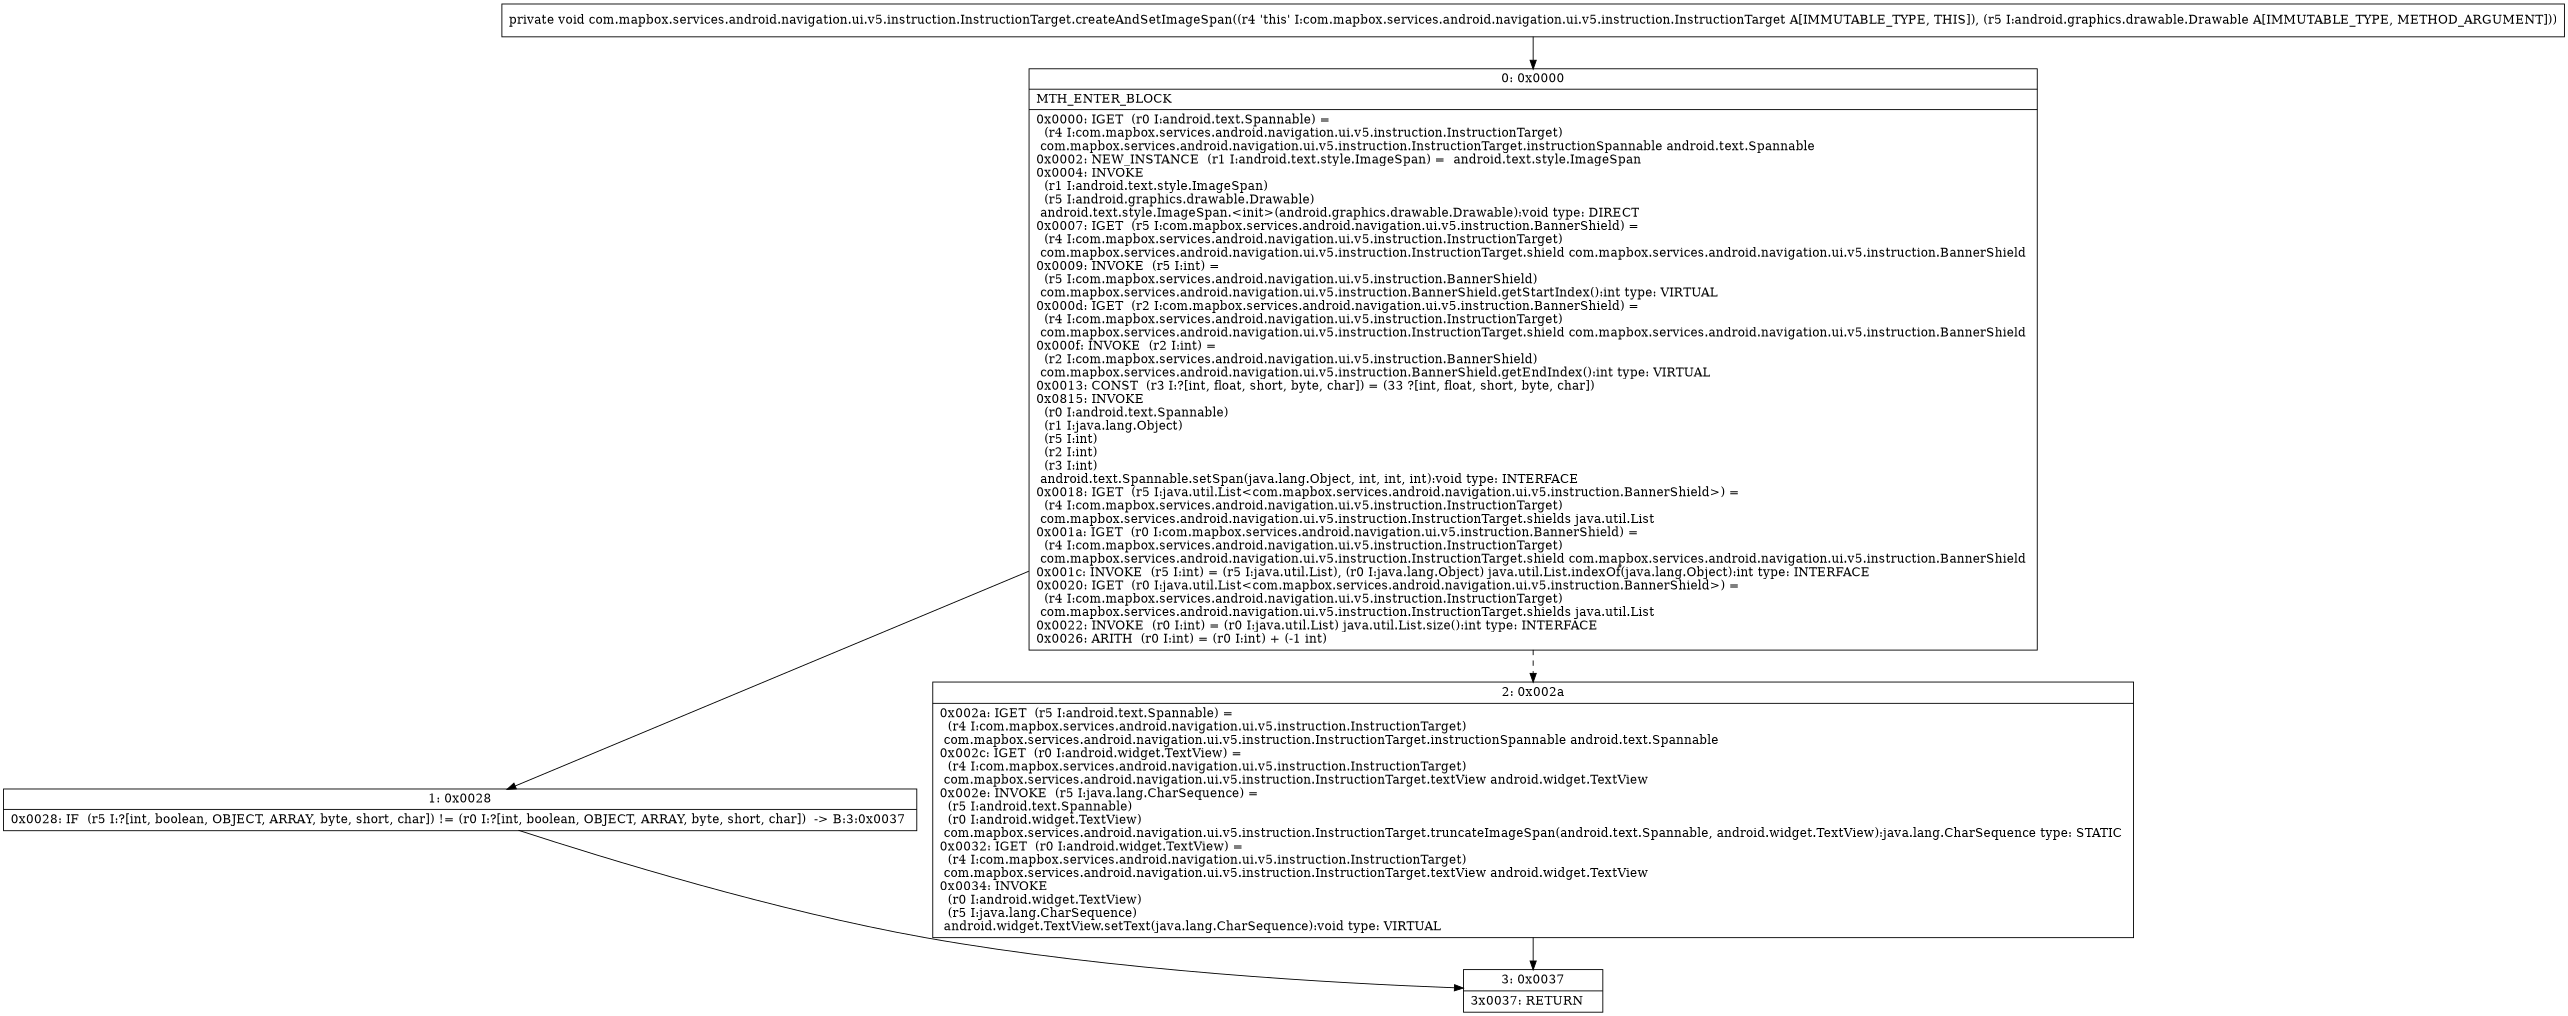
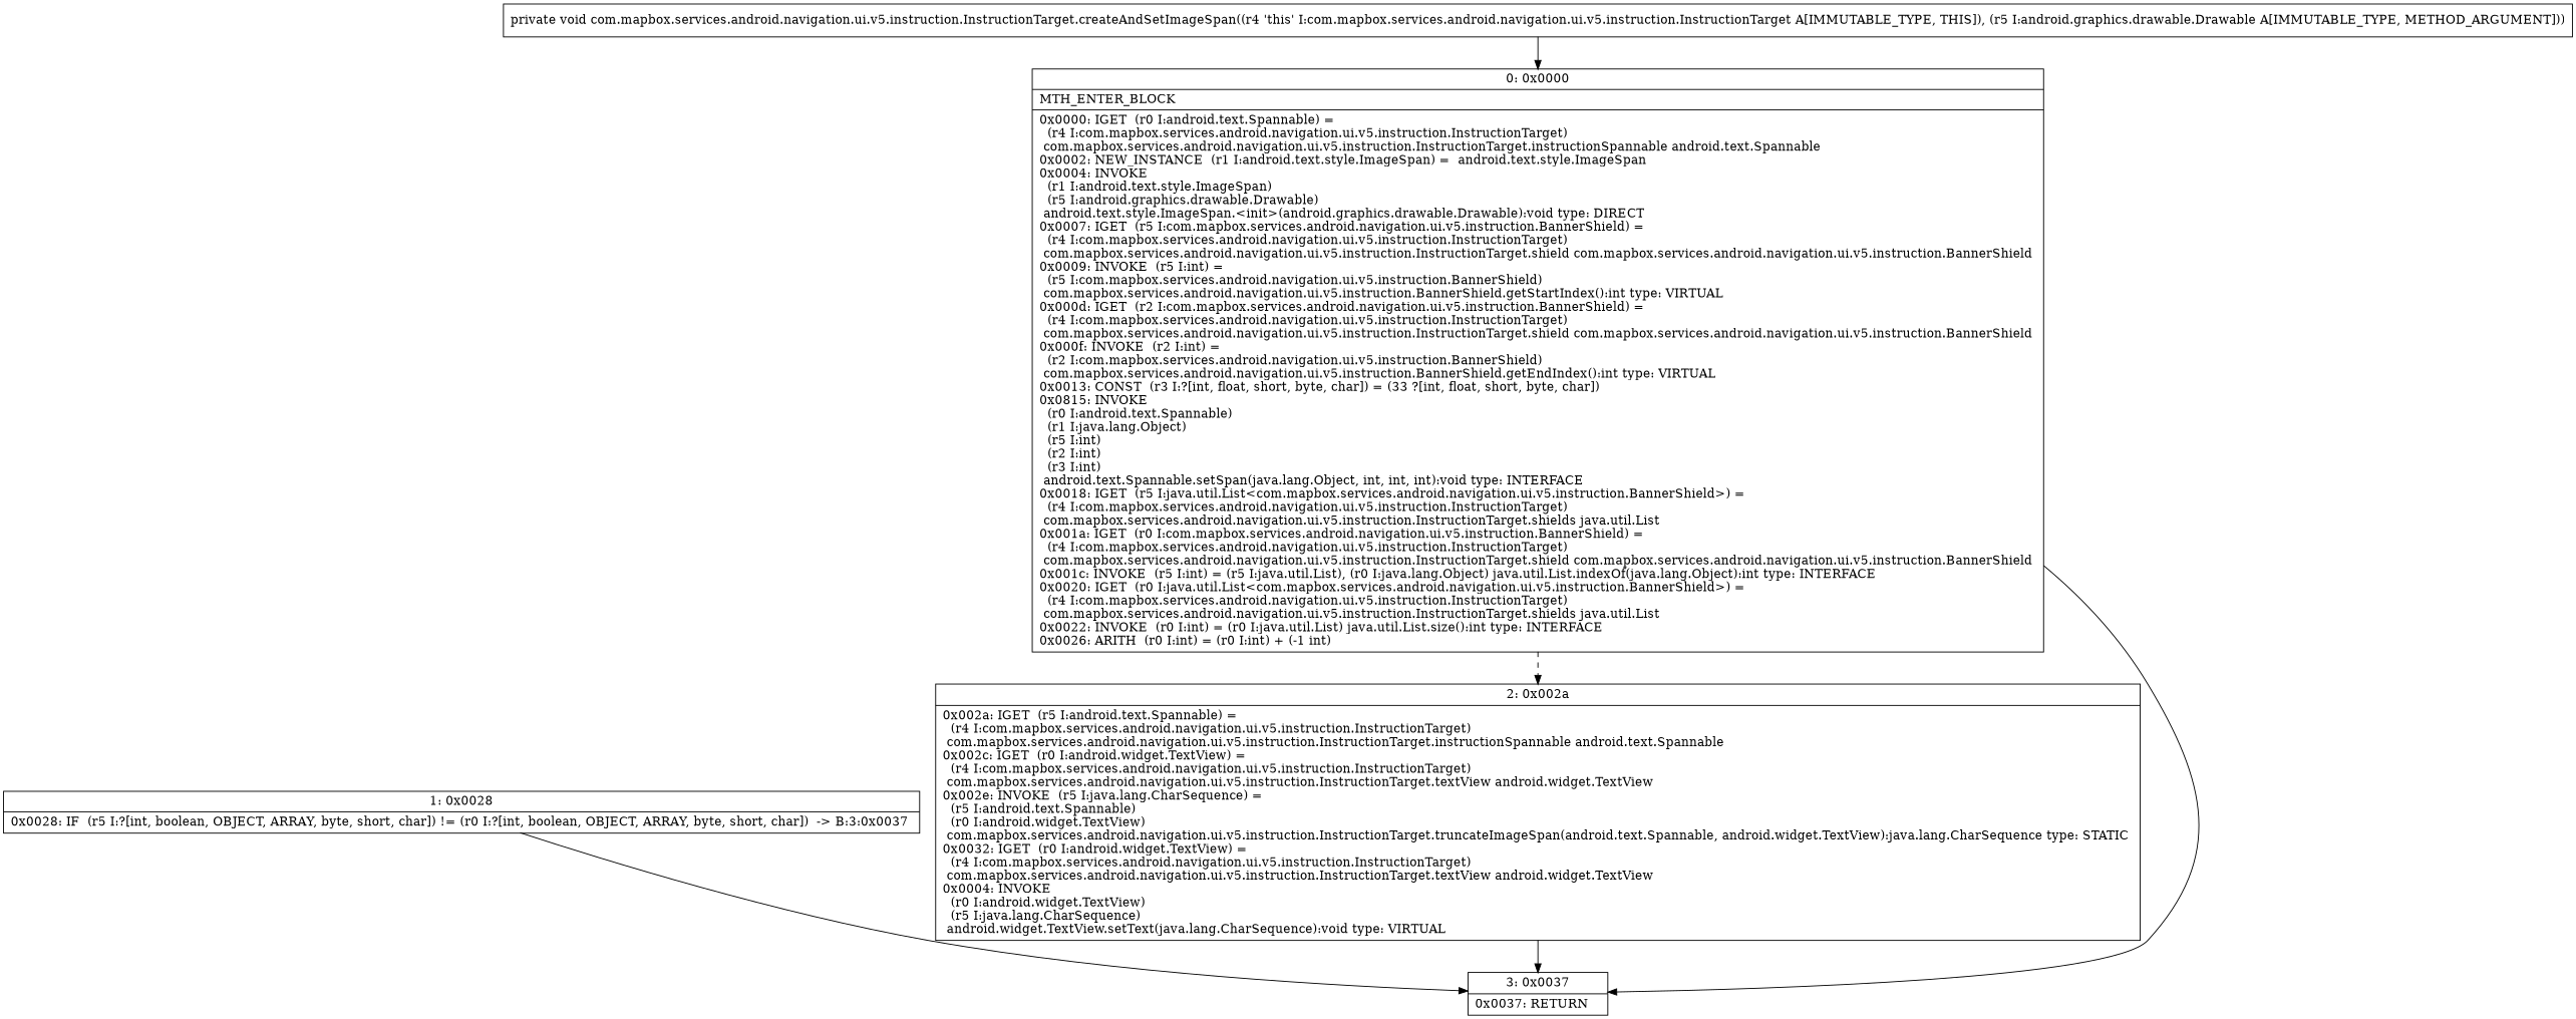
  digraph {
    node [shape=record]
    n1 [label="{0\:\ 0x0000|MTH_ENTER_BLOCK\l|0x0000: IGET  (r0 I:android.text.Spannable) = \l  (r4 I:com.mapbox.services.android.navigation.ui.v5.instruction.InstructionTarget)\l com.mapbox.services.android.navigation.ui.v5.instruction.InstructionTarget.instructionSpannable android.text.Spannable \l0x0002: NEW_INSTANCE  (r1 I:android.text.style.ImageSpan) =  android.text.style.ImageSpan \l0x0004: INVOKE  \l  (r1 I:android.text.style.ImageSpan)\l  (r5 I:android.graphics.drawable.Drawable)\l android.text.style.ImageSpan.\<init\>(android.graphics.drawable.Drawable):void type: DIRECT \l0x0007: IGET  (r5 I:com.mapbox.services.android.navigation.ui.v5.instruction.BannerShield) = \l  (r4 I:com.mapbox.services.android.navigation.ui.v5.instruction.InstructionTarget)\l com.mapbox.services.android.navigation.ui.v5.instruction.InstructionTarget.shield com.mapbox.services.android.navigation.ui.v5.instruction.BannerShield \l0x0009: INVOKE  (r5 I:int) = \l  (r5 I:com.mapbox.services.android.navigation.ui.v5.instruction.BannerShield)\l com.mapbox.services.android.navigation.ui.v5.instruction.BannerShield.getStartIndex():int type: VIRTUAL \l0x000d: IGET  (r2 I:com.mapbox.services.android.navigation.ui.v5.instruction.BannerShield) = \l  (r4 I:com.mapbox.services.android.navigation.ui.v5.instruction.InstructionTarget)\l com.mapbox.services.android.navigation.ui.v5.instruction.InstructionTarget.shield com.mapbox.services.android.navigation.ui.v5.instruction.BannerShield \l0x000f: INVOKE  (r2 I:int) = \l  (r2 I:com.mapbox.services.android.navigation.ui.v5.instruction.BannerShield)\l com.mapbox.services.android.navigation.ui.v5.instruction.BannerShield.getEndIndex():int type: VIRTUAL \l0x0013: CONST  (r3 I:?[int, float, short, byte, char]) = (33 ?[int, float, short, byte, char]) \l0x0815: INVOKE  \l  (r0 I:android.text.Spannable)\l  (r1 I:java.lang.Object)\l  (r5 I:int)\l  (r2 I:int)\l  (r3 I:int)\l android.text.Spannable.setSpan(java.lang.Object, int, int, int):void type: INTERFACE \l0x0018: IGET  (r5 I:java.util.List\<com.mapbox.services.android.navigation.ui.v5.instruction.BannerShield\>) = \l  (r4 I:com.mapbox.services.android.navigation.ui.v5.instruction.InstructionTarget)\l com.mapbox.services.android.navigation.ui.v5.instruction.InstructionTarget.shields java.util.List \l0x001a: IGET  (r0 I:com.mapbox.services.android.navigation.ui.v5.instruction.BannerShield) = \l  (r4 I:com.mapbox.services.android.navigation.ui.v5.instruction.InstructionTarget)\l com.mapbox.services.android.navigation.ui.v5.instruction.InstructionTarget.shield com.mapbox.services.android.navigation.ui.v5.instruction.BannerShield \l0x001c: INVOKE  (r5 I:int) = (r5 I:java.util.List), (r0 I:java.lang.Object) java.util.List.indexOf(java.lang.Object):int type: INTERFACE \l0x0020: IGET  (r0 I:java.util.List\<com.mapbox.services.android.navigation.ui.v5.instruction.BannerShield\>) = \l  (r4 I:com.mapbox.services.android.navigation.ui.v5.instruction.InstructionTarget)\l com.mapbox.services.android.navigation.ui.v5.instruction.InstructionTarget.shields java.util.List \l0x0022: INVOKE  (r0 I:int) = (r0 I:java.util.List) java.util.List.size():int type: INTERFACE \l0x0026: ARITH  (r0 I:int) = (r0 I:int) + (\-1 int) \l}"]
    n2 [label="{1\:\ 0x0028|0x0028: IF  (r5 I:?[int, boolean, OBJECT, ARRAY, byte, short, char]) != (r0 I:?[int, boolean, OBJECT, ARRAY, byte, short, char])  \-\> B:3:0x0037 \l}"]
-   n3 [label="{2\:\ 0x002a|0x002a: IGET  (r5 I:android.text.Spannable) = \l  (r4 I:com.mapbox.services.android.navigation.ui.v5.instruction.InstructionTarget)\l com.mapbox.services.android.navigation.ui.v5.instruction.InstructionTarget.instructionSpannable android.text.Spannable \l0x002c: IGET  (r0 I:android.widget.TextView) = \l  (r4 I:com.mapbox.services.android.navigation.ui.v5.instruction.InstructionTarget)\l com.mapbox.services.android.navigation.ui.v5.instruction.InstructionTarget.textView android.widget.TextView \l0x002e: INVOKE  (r5 I:java.lang.CharSequence) = \l  (r5 I:android.text.Spannable)\l  (r0 I:android.widget.TextView)\l com.mapbox.services.android.navigation.ui.v5.instruction.InstructionTarget.truncateImageSpan(android.text.Spannable, android.widget.TextView):java.lang.CharSequence type: STATIC \l0x0032: IGET  (r0 I:android.widget.TextView) = \l  (r4 I:com.mapbox.services.android.navigation.ui.v5.instruction.InstructionTarget)\l com.mapbox.services.android.navigation.ui.v5.instruction.InstructionTarget.textView android.widget.TextView \l0x0034: INVOKE  \l  (r0 I:android.widget.TextView)\l  (r5 I:java.lang.CharSequence)\l android.widget.TextView.setText(java.lang.CharSequence):void type: VIRTUAL \l}"]
-   n4 [label="{3\:\ 0x0037|3x0037: RETURN   \l}"]
+   n3 [label="{2\:\ 0x002a|0x002a: IGET  (r5 I:android.text.Spannable) = \l  (r4 I:com.mapbox.services.android.navigation.ui.v5.instruction.InstructionTarget)\l com.mapbox.services.android.navigation.ui.v5.instruction.InstructionTarget.instructionSpannable android.text.Spannable \l0x002c: IGET  (r0 I:android.widget.TextView) = \l  (r4 I:com.mapbox.services.android.navigation.ui.v5.instruction.InstructionTarget)\l com.mapbox.services.android.navigation.ui.v5.instruction.InstructionTarget.textView android.widget.TextView \l0x002e: INVOKE  (r5 I:java.lang.CharSequence) = \l  (r5 I:android.text.Spannable)\l  (r0 I:android.widget.TextView)\l com.mapbox.services.android.navigation.ui.v5.instruction.InstructionTarget.truncateImageSpan(android.text.Spannable, android.widget.TextView):java.lang.CharSequence type: STATIC \l0x0032: IGET  (r0 I:android.widget.TextView) = \l  (r4 I:com.mapbox.services.android.navigation.ui.v5.instruction.InstructionTarget)\l com.mapbox.services.android.navigation.ui.v5.instruction.InstructionTarget.textView android.widget.TextView \l0x0004: INVOKE  \l  (r0 I:android.widget.TextView)\l  (r5 I:java.lang.CharSequence)\l android.widget.TextView.setText(java.lang.CharSequence):void type: VIRTUAL \l}"]
+   n4 [label="{3\:\ 0x0037|0x0037: RETURN   \l}"]
    n5 [label="{private void com.mapbox.services.android.navigation.ui.v5.instruction.InstructionTarget.createAndSetImageSpan((r4 'this' I:com.mapbox.services.android.navigation.ui.v5.instruction.InstructionTarget A[IMMUTABLE_TYPE, THIS]), (r5 I:android.graphics.drawable.Drawable A[IMMUTABLE_TYPE, METHOD_ARGUMENT])) }"]
-   n1 -> n2
+   n1 -> n4
    n1 -> n3 [style=dashed]
    n2 -> n4
    n3 -> n4
    n5 -> n1
  }
